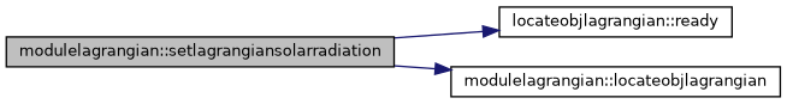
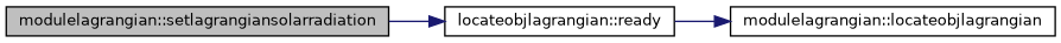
  digraph {
    rankdir=LR
    node [color=black fillcolor=white fontname=Helvetica fontsize=10 shape=record style=filled]
    edge [color=midnightblue fontname=Helvetica fontsize=10 labelfontname=Helvetica labelfontsize=10 style=solid]
    n1 [fillcolor=grey75 fontcolor=black height=0.2 label="modulelagrangian::setlagrangiansolarradiation" width=0.4]
    n2 [height=0.2 label="locateobjlagrangian::ready" width=0.4]
    n3 [height=0.2 label="modulelagrangian::locateobjlagrangian" width=0.4]
    n1 -> n2
-   n1 -> n3
+   n2 -> n3
  }
